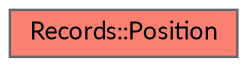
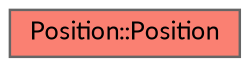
  digraph {
    rankdir=LR
    fontname=Lato
-   n1 [color=grey40 fillcolor=salmon fontname=Lato fontsize=10 height=0.2 label="Records::Position" shape=box style=filled width=0.4]
+   n1 [color=grey40 fillcolor=salmon fontname=Lato fontsize=10 height=0.2 label="Position::Position" shape=box style=filled width=0.4]
  }
